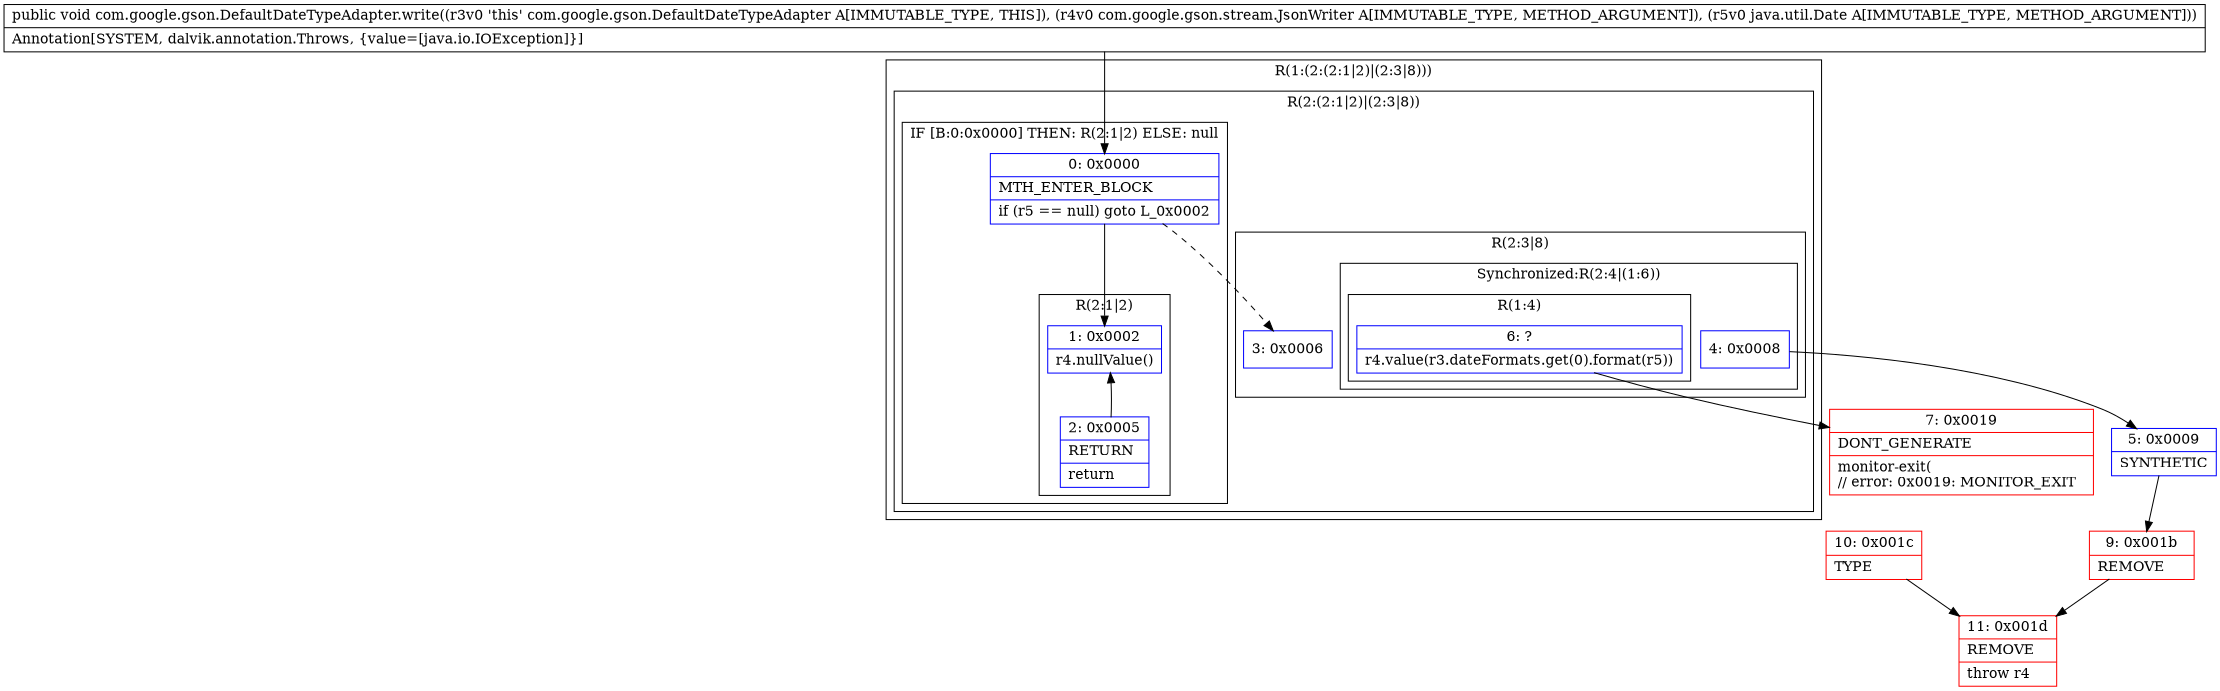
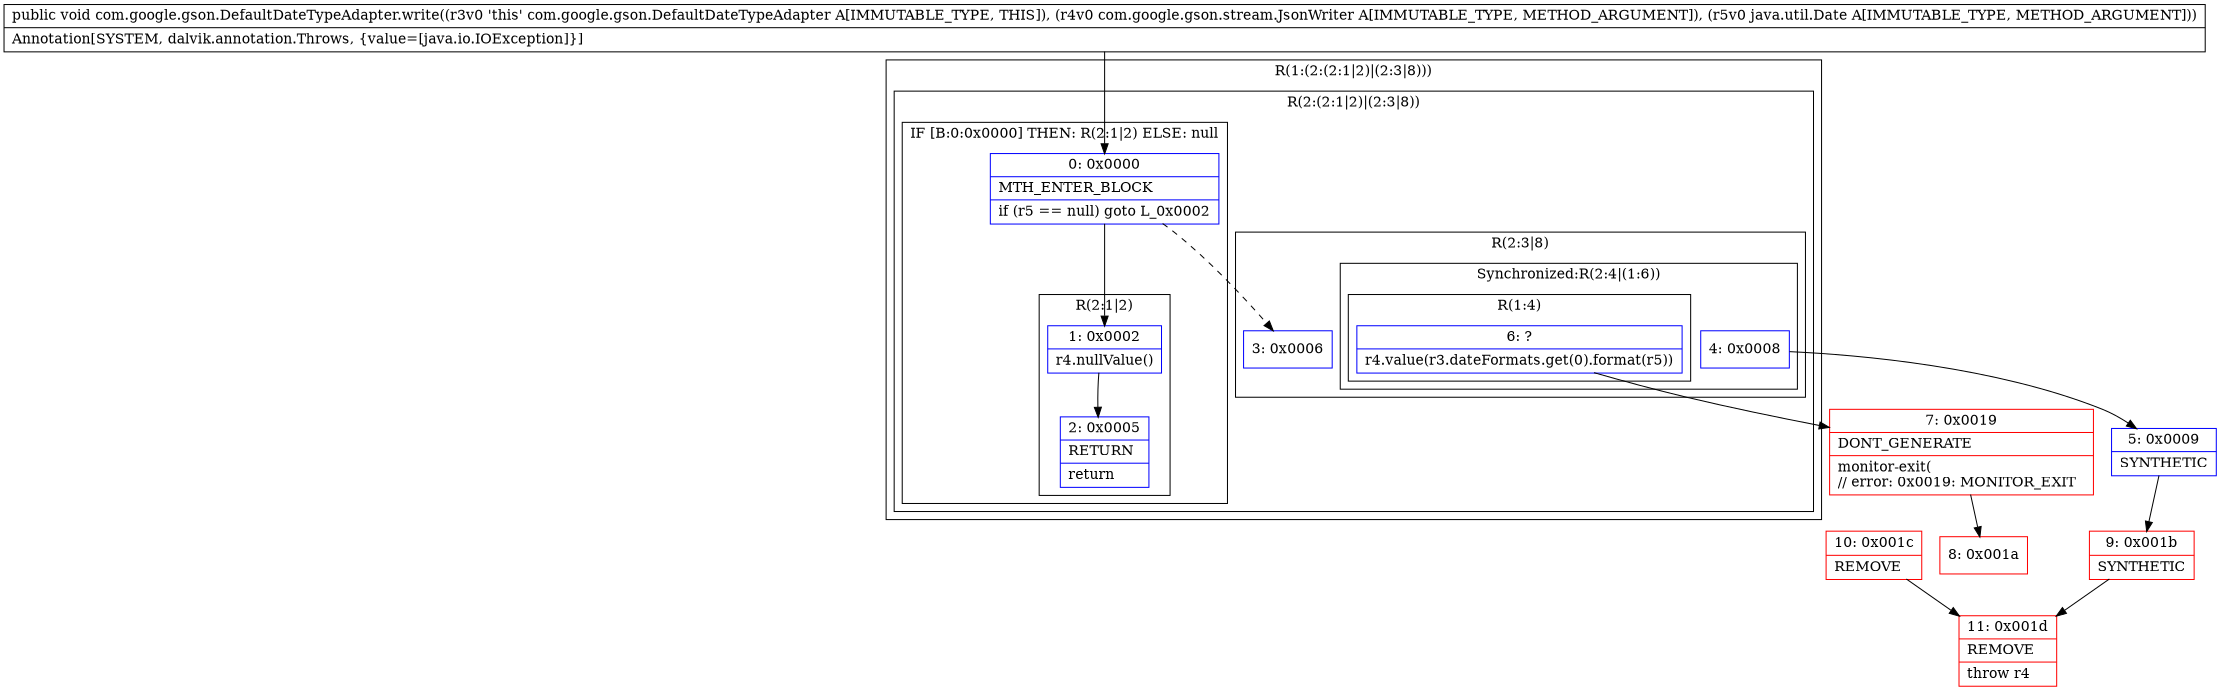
  digraph {
    node [color=blue shape=record]
    n1 [label="{1\:\ 0x0002|r4.nullValue()\l}"]
    n2 [label="{2\:\ 0x0005|RETURN\l|return\l}"]
    n3 [label="{0\:\ 0x0000|MTH_ENTER_BLOCK\l|if (r5 == null) goto L_0x0002\l}"]
    n4 [label="{6\:\ ?|r4.value(r3.dateFormats.get(0).format(r5))\l}"]
    n5 [label="{4\:\ 0x0008}"]
    n6 [label="{3\:\ 0x0006}"]
    n7 [color=red label="{7\:\ 0x0019|DONT_GENERATE\l|monitor\-exit(\l\/\/ error: 0x0019: MONITOR_EXIT  \l}"]
    n8 [label="{5\:\ 0x0009|SYNTHETIC\l}"]
-   n9 [color=red label="{9\:\ 0x001b|REMOVE\l}"]
+   n9 [color=red label="{9\:\ 0x001b|SYNTHETIC\l}"]
+   n10 [color=red label="{8\:\ 0x001a}"]
    n11 [color=red label="{11\:\ 0x001d|REMOVE\l|throw r4\l}"]
-   n12 [color=red label="{10\:\ 0x001c|TYPE\l}"]
+   n12 [color=red label="{10\:\ 0x001c|REMOVE\l}"]
    n13 [label="{public void com.google.gson.DefaultDateTypeAdapter.write((r3v0 'this' com.google.gson.DefaultDateTypeAdapter A[IMMUTABLE_TYPE, THIS]), (r4v0 com.google.gson.stream.JsonWriter A[IMMUTABLE_TYPE, METHOD_ARGUMENT]), (r5v0 java.util.Date A[IMMUTABLE_TYPE, METHOD_ARGUMENT]))  | Annotation[SYSTEM, dalvik.annotation.Throws, \{value=[java.io.IOException]\}]\l}" color=""]
    subgraph cluster_1 {
      label="R(1:(2:(2:1|2)|(2:3|8)))"
      subgraph cluster_2 {
        label="R(2:(2:1|2)|(2:3|8))"
        subgraph cluster_3 {
          label="IF [B:0:0x0000] THEN: R(2:1|2) ELSE: null"
          n3
          subgraph cluster_4 {
            label="R(2:1|2)"
            n1
            n2
          }
        }
        subgraph cluster_5 {
          label="R(2:3|8)"
          n6
          subgraph cluster_6 {
            label="Synchronized:R(2:4|(1:6))"
            n5
            subgraph cluster_7 {
              label="R(1:4)"
              n4
            }
          }
        }
      }
    }
-   n2 -> n1
+   n1 -> n2
    n3 -> n1
    n3 -> n6 [style=dashed]
    n4 -> n7
    n5 -> n8
+   n7 -> n10
    n8 -> n9
    n9 -> n11
    n12 -> n11
    n13 -> n3
  }
